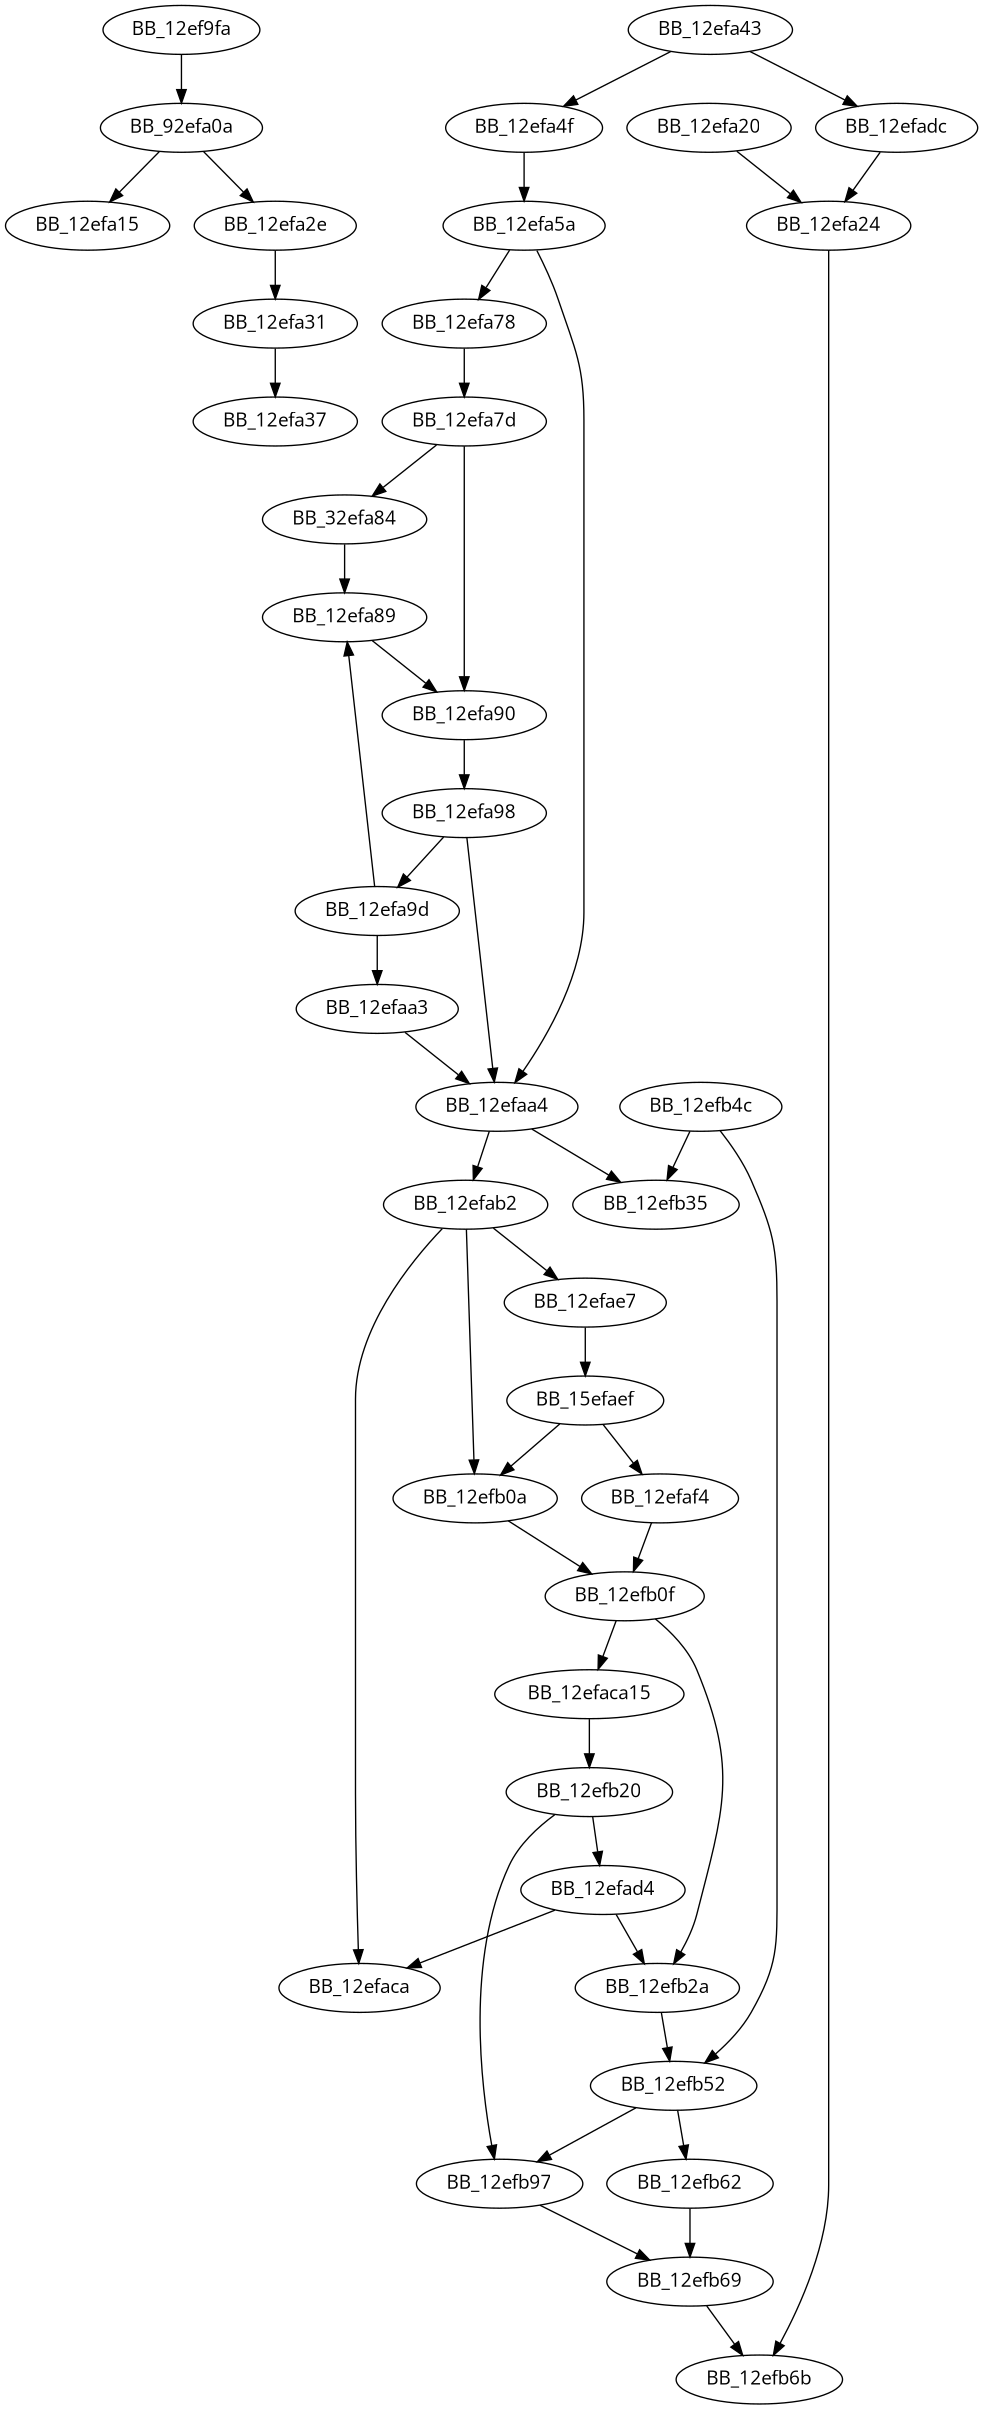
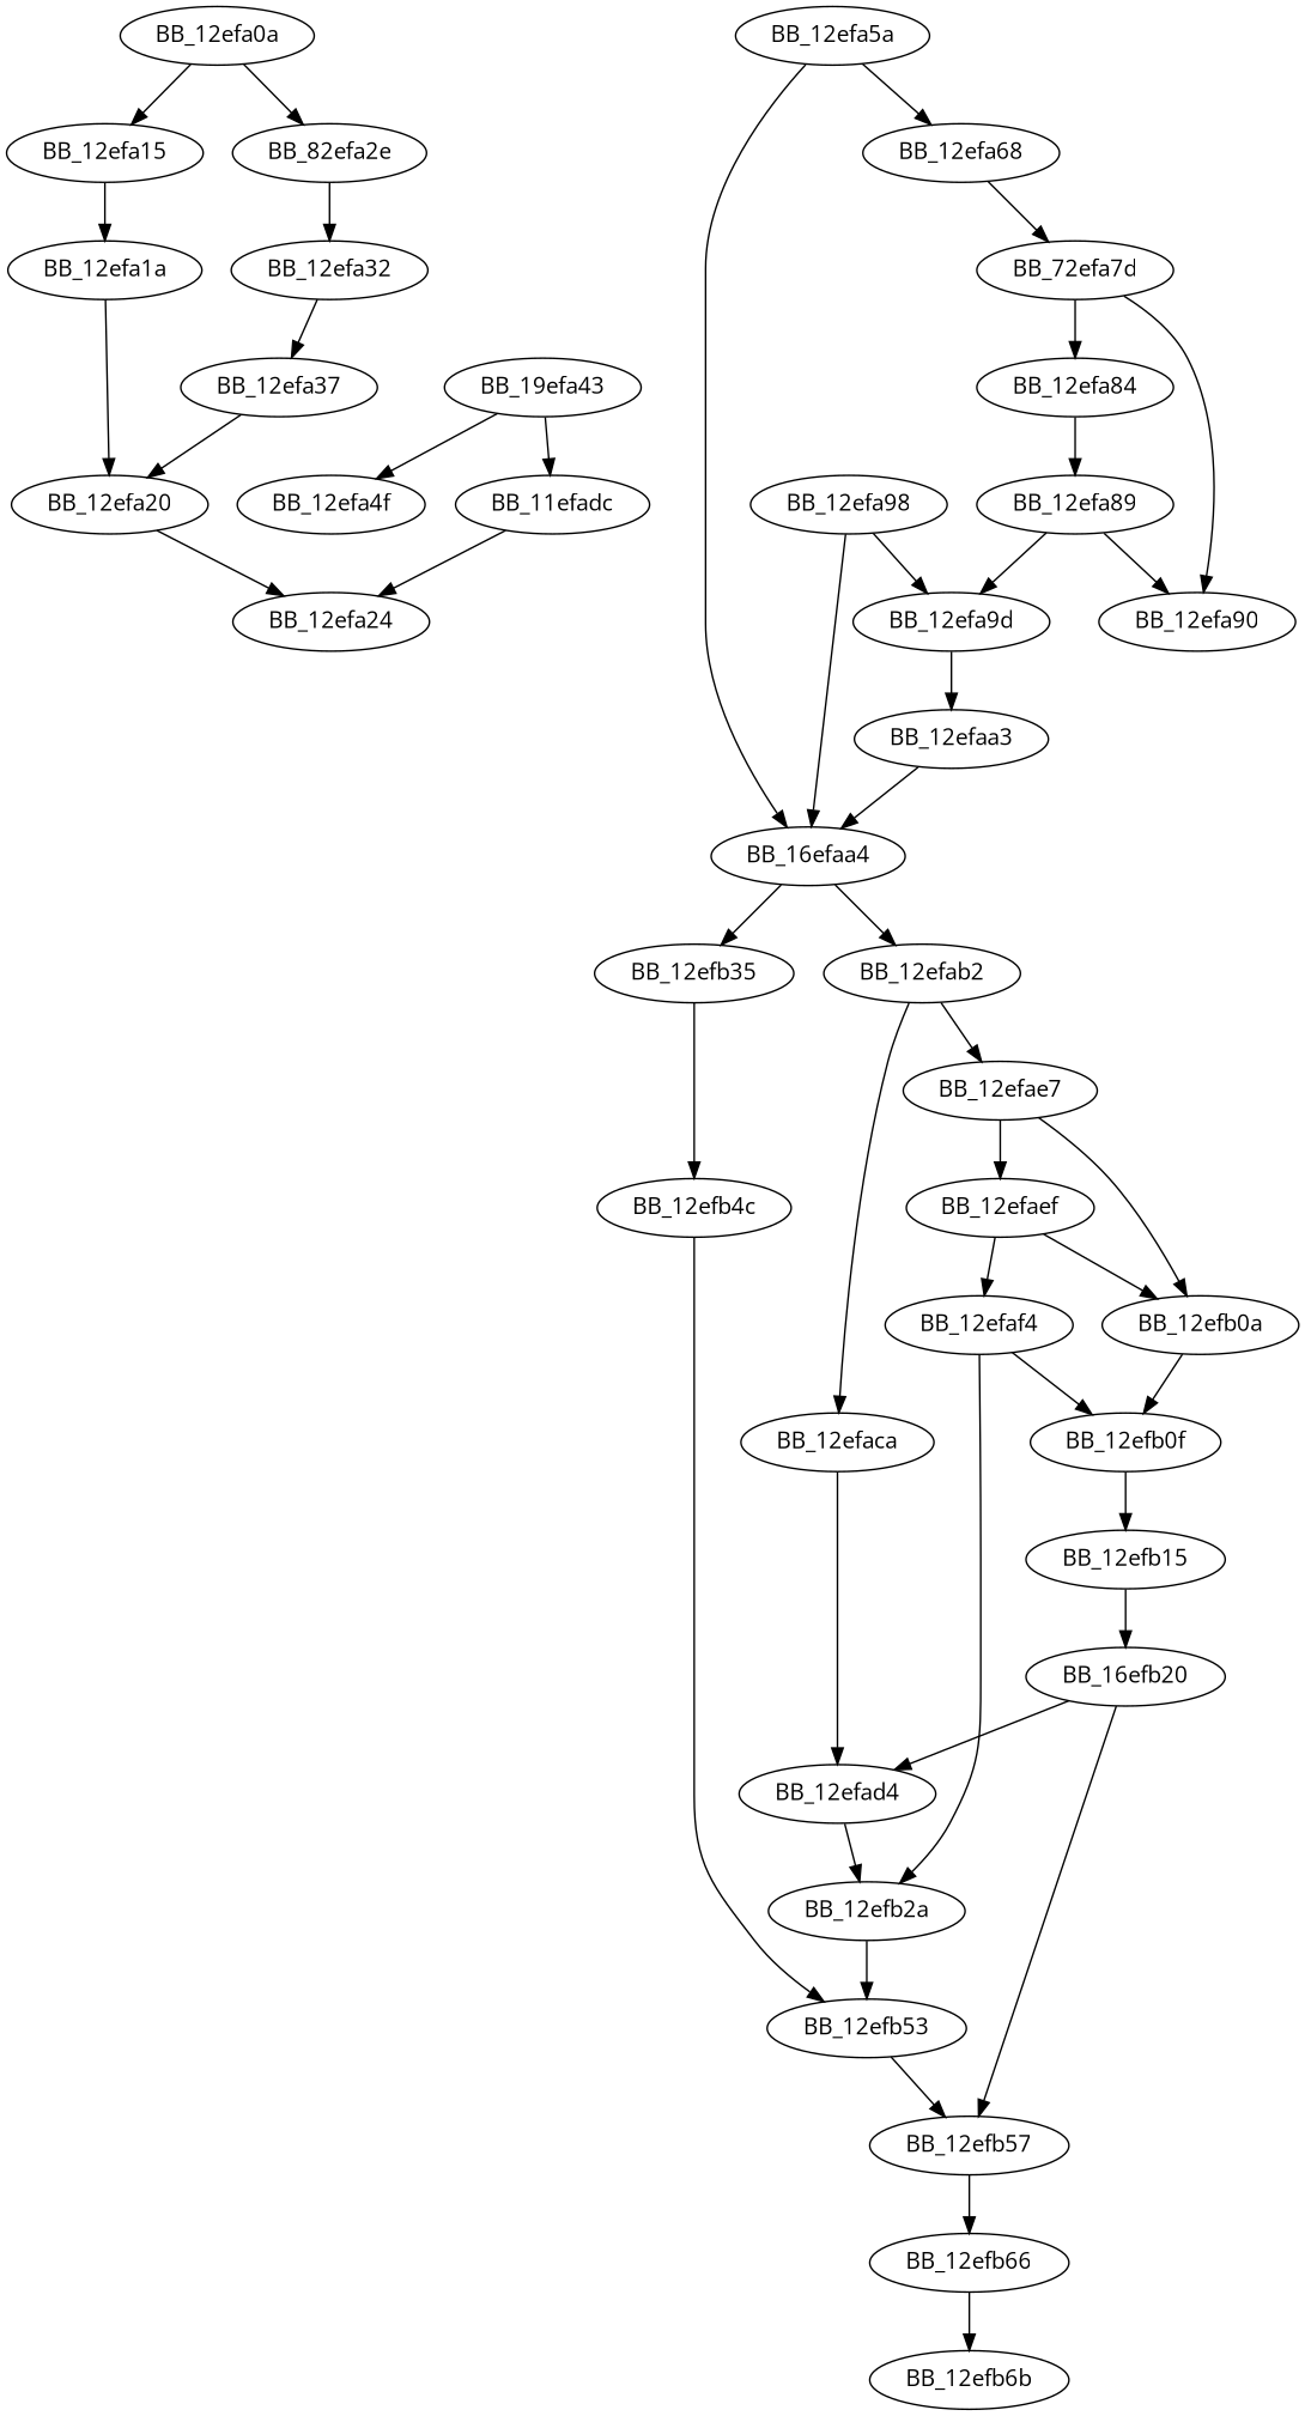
  digraph {
    fontname="Open Sans"
    node [fontname="Open Sans"]
    edge [fontname="Open Sans"]
-   BB_12ef9fa
-   BB_12efa0a [label=BB_92efa0a]
+   BB_12efa0a
    BB_12efa15
-   BB_12efa2e
-   BB_12efa32 [label=BB_12efa31]
+   BB_12efa2e [label=BB_82efa2e]
+   BB_12efa1a
+   BB_12efa32
    BB_12efa20
    BB_12efa37
    BB_12efa24
    BB_12efb6b
-   BB_12efa43
+   BB_12efa43 [label=BB_19efa43]
    BB_12efa4f
-   BB_12efadc
+   BB_12efadc [label=BB_11efadc]
    BB_12efa5a
-   BB_12efa78
-   BB_12efaa4
-   BB_12efa7d
+   BB_12efa78 [label=BB_12efa68]
+   BB_12efaa4 [label=BB_16efaa4]
+   BB_12efa7d [label=BB_72efa7d]
    BB_12efab2
    BB_12efb35
-   BB_12efa84 [label=BB_32efa84]
+   BB_12efa84
    BB_12efa90
    BB_12efaca
    BB_12efae7
    BB_12efb4c
    BB_12efa89
    BB_12efa98
    BB_12efa9d
    BB_12efaa3
    BB_12efad4
-   BB_12efaef [label=BB_15efaef]
+   BB_12efaef
    BB_12efb0a
-   BB_12efb52
+   BB_12efb52 [label=BB_12efb53]
    BB_12efb2a
    BB_12efaf4
    BB_12efb0f
-   BB_12efb57 [label=BB_12efb97]
-   BB_12efb62
-   BB_12efb15 [label=BB_12efaca15]
-   BB_12efb20
-   BB_12efb69
-   BB_12ef9fa -> BB_12efa0a
+   BB_12efb57
+   BB_12efb15
+   BB_12efb20 [label=BB_16efb20]
+   BB_12efb69 [label=BB_12efb66]
    BB_12efa0a -> BB_12efa15
    BB_12efa0a -> BB_12efa2e
+   BB_12efa15 -> BB_12efa1a
    BB_12efa2e -> BB_12efa32
+   BB_12efa1a -> BB_12efa20
    BB_12efa32 -> BB_12efa37
    BB_12efa20 -> BB_12efa24
-   BB_12efa24 -> BB_12efb6b
+   BB_12efa37 -> BB_12efa20
    BB_12efa43 -> BB_12efa4f
    BB_12efa43 -> BB_12efadc
-   BB_12efa4f -> BB_12efa5a
    BB_12efadc -> BB_12efa24
    BB_12efa5a -> BB_12efa78
    BB_12efa5a -> BB_12efaa4
    BB_12efa78 -> BB_12efa7d
    BB_12efaa4 -> BB_12efab2
    BB_12efaa4 -> BB_12efb35
    BB_12efa7d -> BB_12efa84
    BB_12efa7d -> BB_12efa90
    BB_12efab2 -> BB_12efaca
    BB_12efab2 -> BB_12efae7
-   BB_12efb4c -> BB_12efb35
+   BB_12efb35 -> BB_12efb4c
    BB_12efa84 -> BB_12efa89
-   BB_12efa90 -> BB_12efa98
-   BB_12efad4 -> BB_12efaca
+   BB_12efaca -> BB_12efad4
    BB_12efae7 -> BB_12efaef
-   BB_12efab2 -> BB_12efb0a
+   BB_12efae7 -> BB_12efb0a
    BB_12efb4c -> BB_12efb52
    BB_12efa89 -> BB_12efa90
-   BB_12efa9d -> BB_12efa89
+   BB_12efa89 -> BB_12efa9d
    BB_12efa98 -> BB_12efaa4
    BB_12efa98 -> BB_12efa9d
    BB_12efa9d -> BB_12efaa3
    BB_12efaa3 -> BB_12efaa4
    BB_12efad4 -> BB_12efb2a
    BB_12efaef -> BB_12efb0a
    BB_12efaef -> BB_12efaf4
    BB_12efb0a -> BB_12efb0f
    BB_12efb52 -> BB_12efb57
-   BB_12efb52 -> BB_12efb62
    BB_12efb2a -> BB_12efb52
    BB_12efaf4 -> BB_12efb0f
-   BB_12efb0f -> BB_12efb2a
+   BB_12efaf4 -> BB_12efb2a
    BB_12efb0f -> BB_12efb15
    BB_12efb57 -> BB_12efb69
-   BB_12efb62 -> BB_12efb69
    BB_12efb15 -> BB_12efb20
    BB_12efb20 -> BB_12efad4
    BB_12efb20 -> BB_12efb57
    BB_12efb69 -> BB_12efb6b
  }
